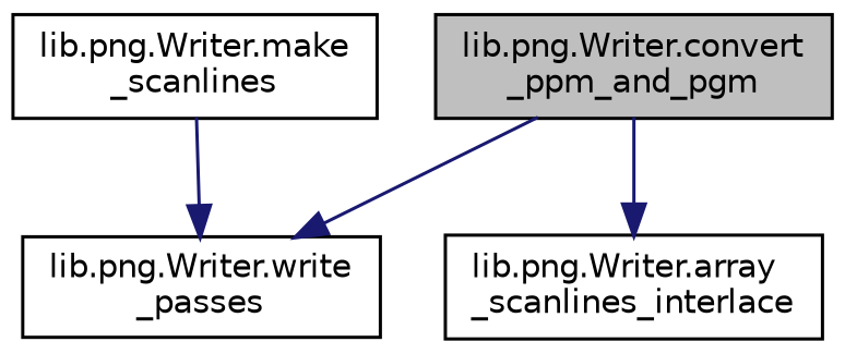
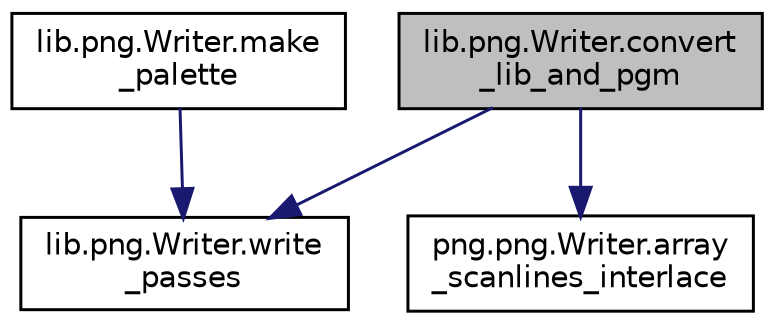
  digraph {
    rankdir=TB
    node [color=black fillcolor=white fontname=Helvetica fontsize=10 shape=record style=filled]
    edge [color=midnightblue fontname=Helvetica fontsize=10 labelfontname=Helvetica labelfontsize=10 style=solid]
-   n1 [fillcolor=grey75 fontcolor=black height=0.2 label="lib.png.Writer.convert\l_ppm_and_pgm" width=0.4]
+   n1 [fillcolor=grey75 fontcolor=black height=0.2 label="lib.png.Writer.convert\l_lib_and_pgm" width=0.4]
    n2 [height=0.2 label="lib.png.Writer.write\l_passes" width=0.4]
-   n3 [height=0.2 label="lib.png.Writer.array\l_scanlines_interlace" width=0.4]
-   n4 [height=0.2 label="lib.png.Writer.make\l_scanlines" width=0.4]
+   n3 [height=0.2 label="png.png.Writer.array\l_scanlines_interlace" width=0.4]
+   n4 [height=0.2 label="lib.png.Writer.make\l_palette" width=0.4]
    n1 -> n2
    n1 -> n3
    n4 -> n2
  }
